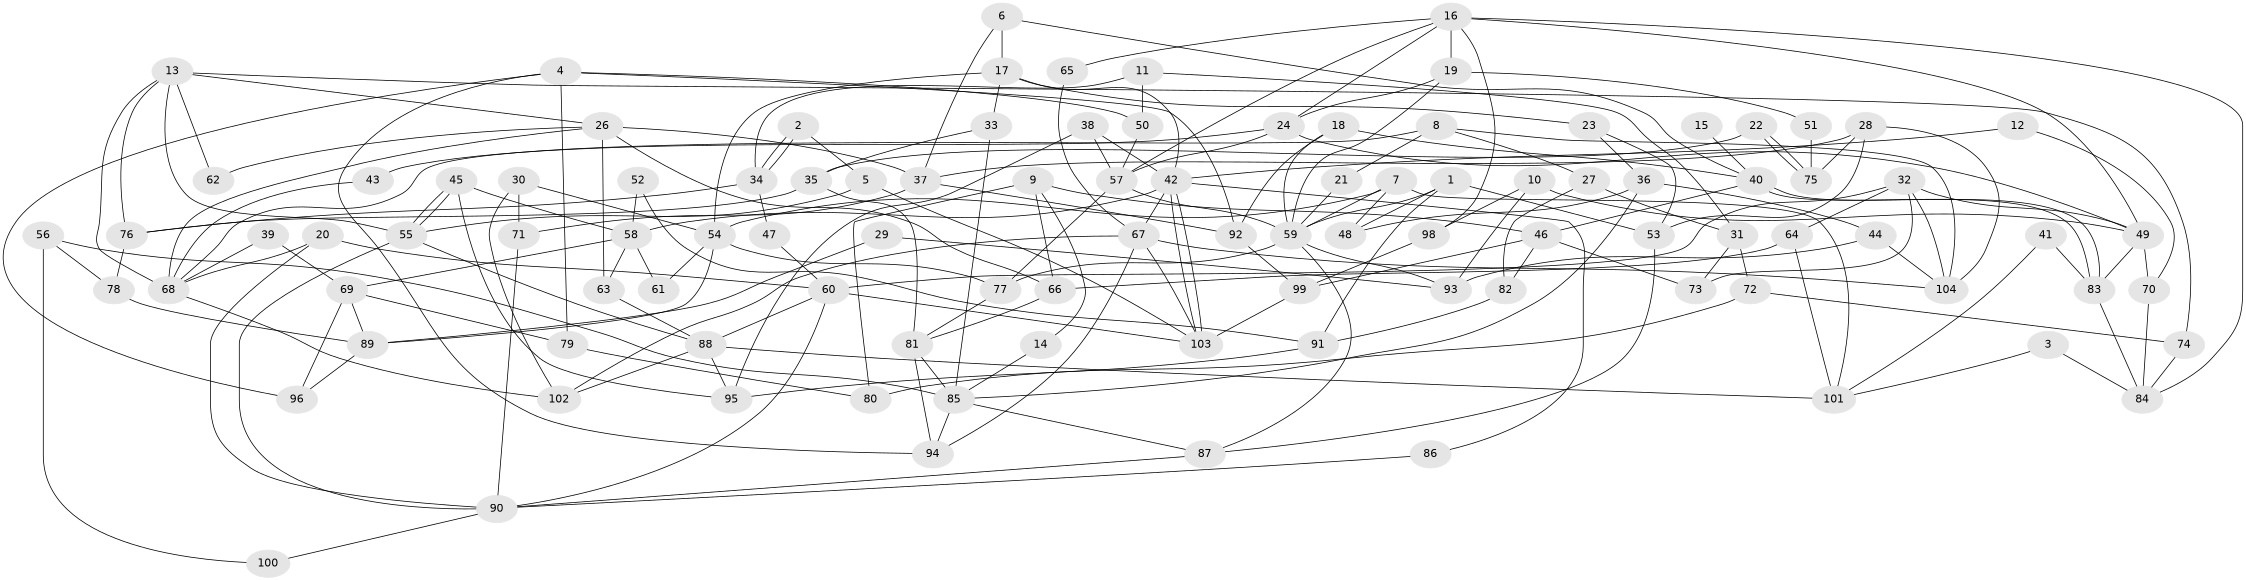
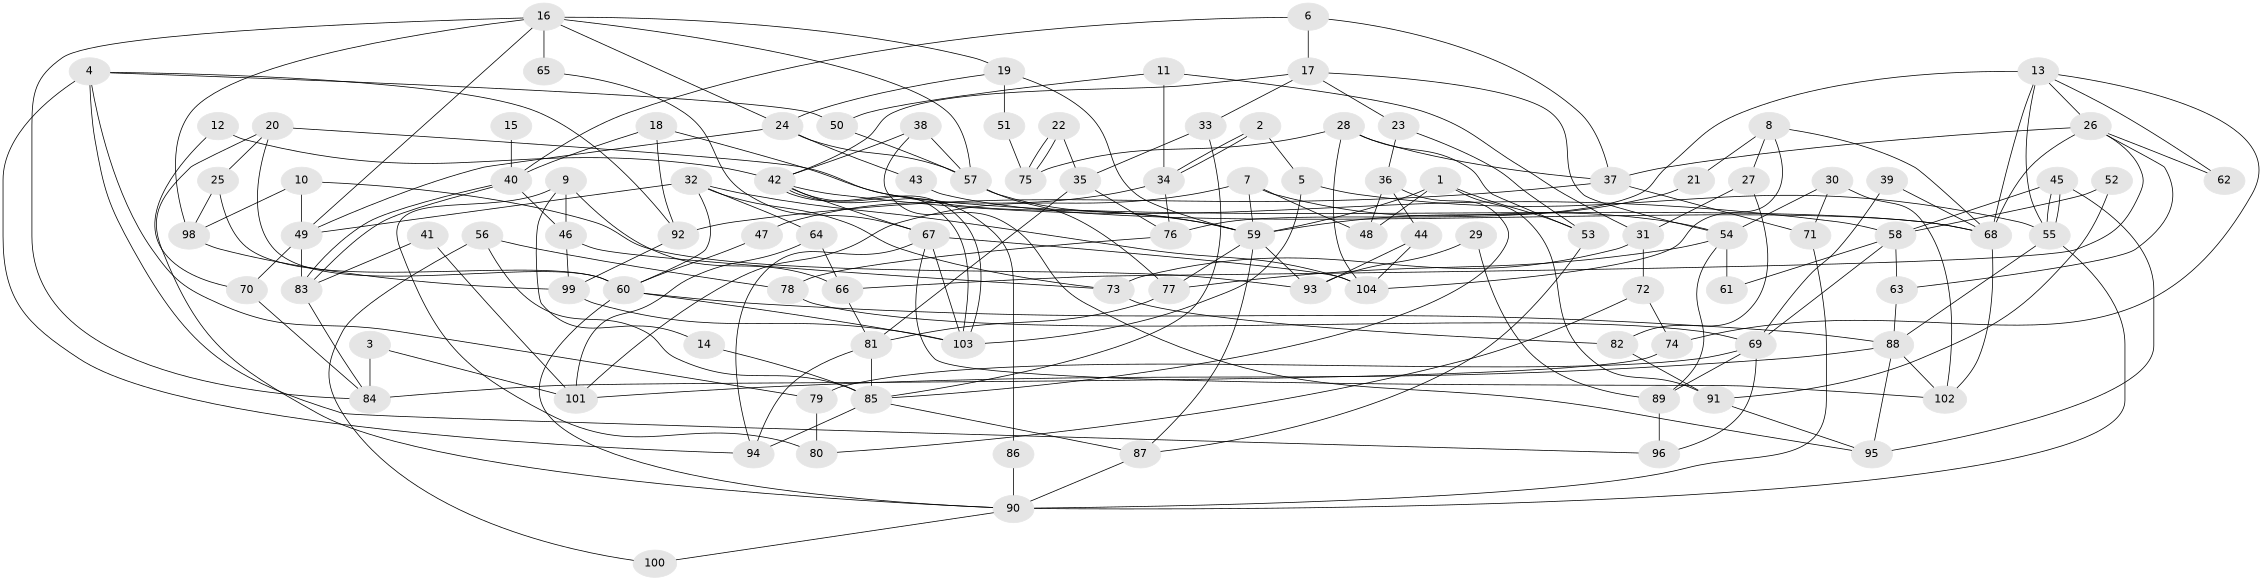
  graph {
    fontname="DejaVu Sans"
    node [color=gray90 fontname="DejaVu Sans" style=filled]
    edge [fontname="DejaVu Sans"]
    1
    48
    53
    59
    91
    87
    93
    77
    95
    2
    5
    34
    55
    103
    76
    47
    3
    84
    101
    4
    50
    79
    92
    94
    96
    57
    80
    99
    90
    88
    6
    17
    37
    40
    54
    42
    23
    33
    71
    46
    83
    7
    89
    61
    8
    21
    27
    68
    104
    31
    82
    102
    9
    14
    66
    85
    73
    81
    10
    49
    98
    70
    11
    72
    12
    58
    67
    86
    13
    62
    74
    26
    78
    15
    63
    16
    19
    24
    65
    51
    43
    36
    35
    18
    75
    20
+   25
    60
    100
    22
    44
    28
    29
    30
    32
    64
    38
    39
    69
    41
    45
    52
    56
    1 -- 48
    1 -- 53
    1 -- 59
    1 -- 91
    53 -- 87
    59 -- 87
    59 -- 93
    59 -- 77
    91 -- 95
    87 -- 90
    77 -- 81
    2 -- 5
    2 -- 34
    2 -- 34
    5 -- 55
    5 -- 103
    34 -- 76
    34 -- 47
    55 -- 90
    55 -- 88
    76 -- 78
    47 -- 60
    3 -- 84
    3 -- 101
    4 -- 50
    4 -- 79
    4 -- 92
    4 -- 94
    4 -- 96
    50 -- 57
    79 -- 80
    92 -- 99
    57 -- 59
    57 -- 77
    99 -- 103
    90 -- 100
    88 -- 95
    88 -- 101
    88 -- 102
    6 -- 17
    6 -- 37
    6 -- 40
    17 -- 54
    17 -- 42
    17 -- 23
    17 -- 33
    37 -- 92
    37 -- 71
    40 -- 46
    40 -- 83
    40 -- 83
    54 -- 77
    54 -- 89
    54 -- 61
    42 -- 103
    42 -- 103
    42 -- 58
    42 -- 67
    42 -- 86
    23 -- 53
    23 -- 36
    33 -- 85
    33 -- 35
    71 -- 90
    46 -- 99
-   46 -- 82
+   73 -- 82
    46 -- 73
    83 -- 84
    7 -- 48
    7 -- 59
    7 -- 101
    7 -- 54
    89 -- 96
    8 -- 21
    8 -- 27
    8 -- 68
    8 -- 104
    21 -- 59
    27 -- 31
    27 -- 82
    68 -- 102
    31 -- 73
    31 -- 72
    82 -- 91
    9 -- 80
    9 -- 46
    9 -- 14
    9 -- 66
    14 -- 85
    66 -- 81
    85 -- 87
    85 -- 94
    81 -- 94
    81 -- 85
    10 -- 93
    10 -- 49
    10 -- 98
    49 -- 83
    49 -- 70
    98 -- 99
    70 -- 84
    11 -- 34
    11 -- 50
    11 -- 31
    72 -- 80
    72 -- 74
    12 -- 42
    12 -- 70
    58 -- 61
    58 -- 63
    58 -- 69
    67 -- 103
    67 -- 94
    67 -- 104
    67 -- 102
    86 -- 90
    13 -- 55
    13 -- 76
    13 -- 68
    13 -- 62
    13 -- 74
    13 -- 26
    74 -- 84
    26 -- 37
    26 -- 68
    26 -- 66
    26 -- 62
    26 -- 63
-   78 -- 89
+   78 -- 69
    15 -- 40
    63 -- 88
    16 -- 84
    16 -- 57
    16 -- 49
    16 -- 98
    16 -- 19
    16 -- 24
    16 -- 65
    19 -- 59
    19 -- 24
    19 -- 51
    24 -- 57
    24 -- 49
    24 -- 43
    65 -- 67
    51 -- 75
    43 -- 68
    36 -- 48
    36 -- 85
    36 -- 44
    35 -- 76
    35 -- 81
    18 -- 59
    18 -- 92
    18 -- 40
    20 -- 90
    20 -- 68
+   20 -- 25
    20 -- 60
+   25 -- 98
+   25 -- 60
    60 -- 103
    60 -- 90
    60 -- 88
    22 -- 35
    22 -- 75
    22 -- 75
    44 -- 93
    44 -- 104
    28 -- 53
    28 -- 37
    28 -- 104
    28 -- 75
    29 -- 93
    29 -- 89
    30 -- 54
    30 -- 71
    30 -- 102
    32 -- 104
    32 -- 73
    32 -- 49
    32 -- 60
    32 -- 64
    64 -- 101
    64 -- 66
    38 -- 95
    38 -- 57
    38 -- 42
    39 -- 68
    39 -- 69
    69 -- 79
    69 -- 96
    69 -- 89
    41 -- 101
    41 -- 83
    45 -- 95
    45 -- 55
    45 -- 55
    45 -- 58
    52 -- 91
    52 -- 58
    56 -- 85
    56 -- 78
    56 -- 100
  }
